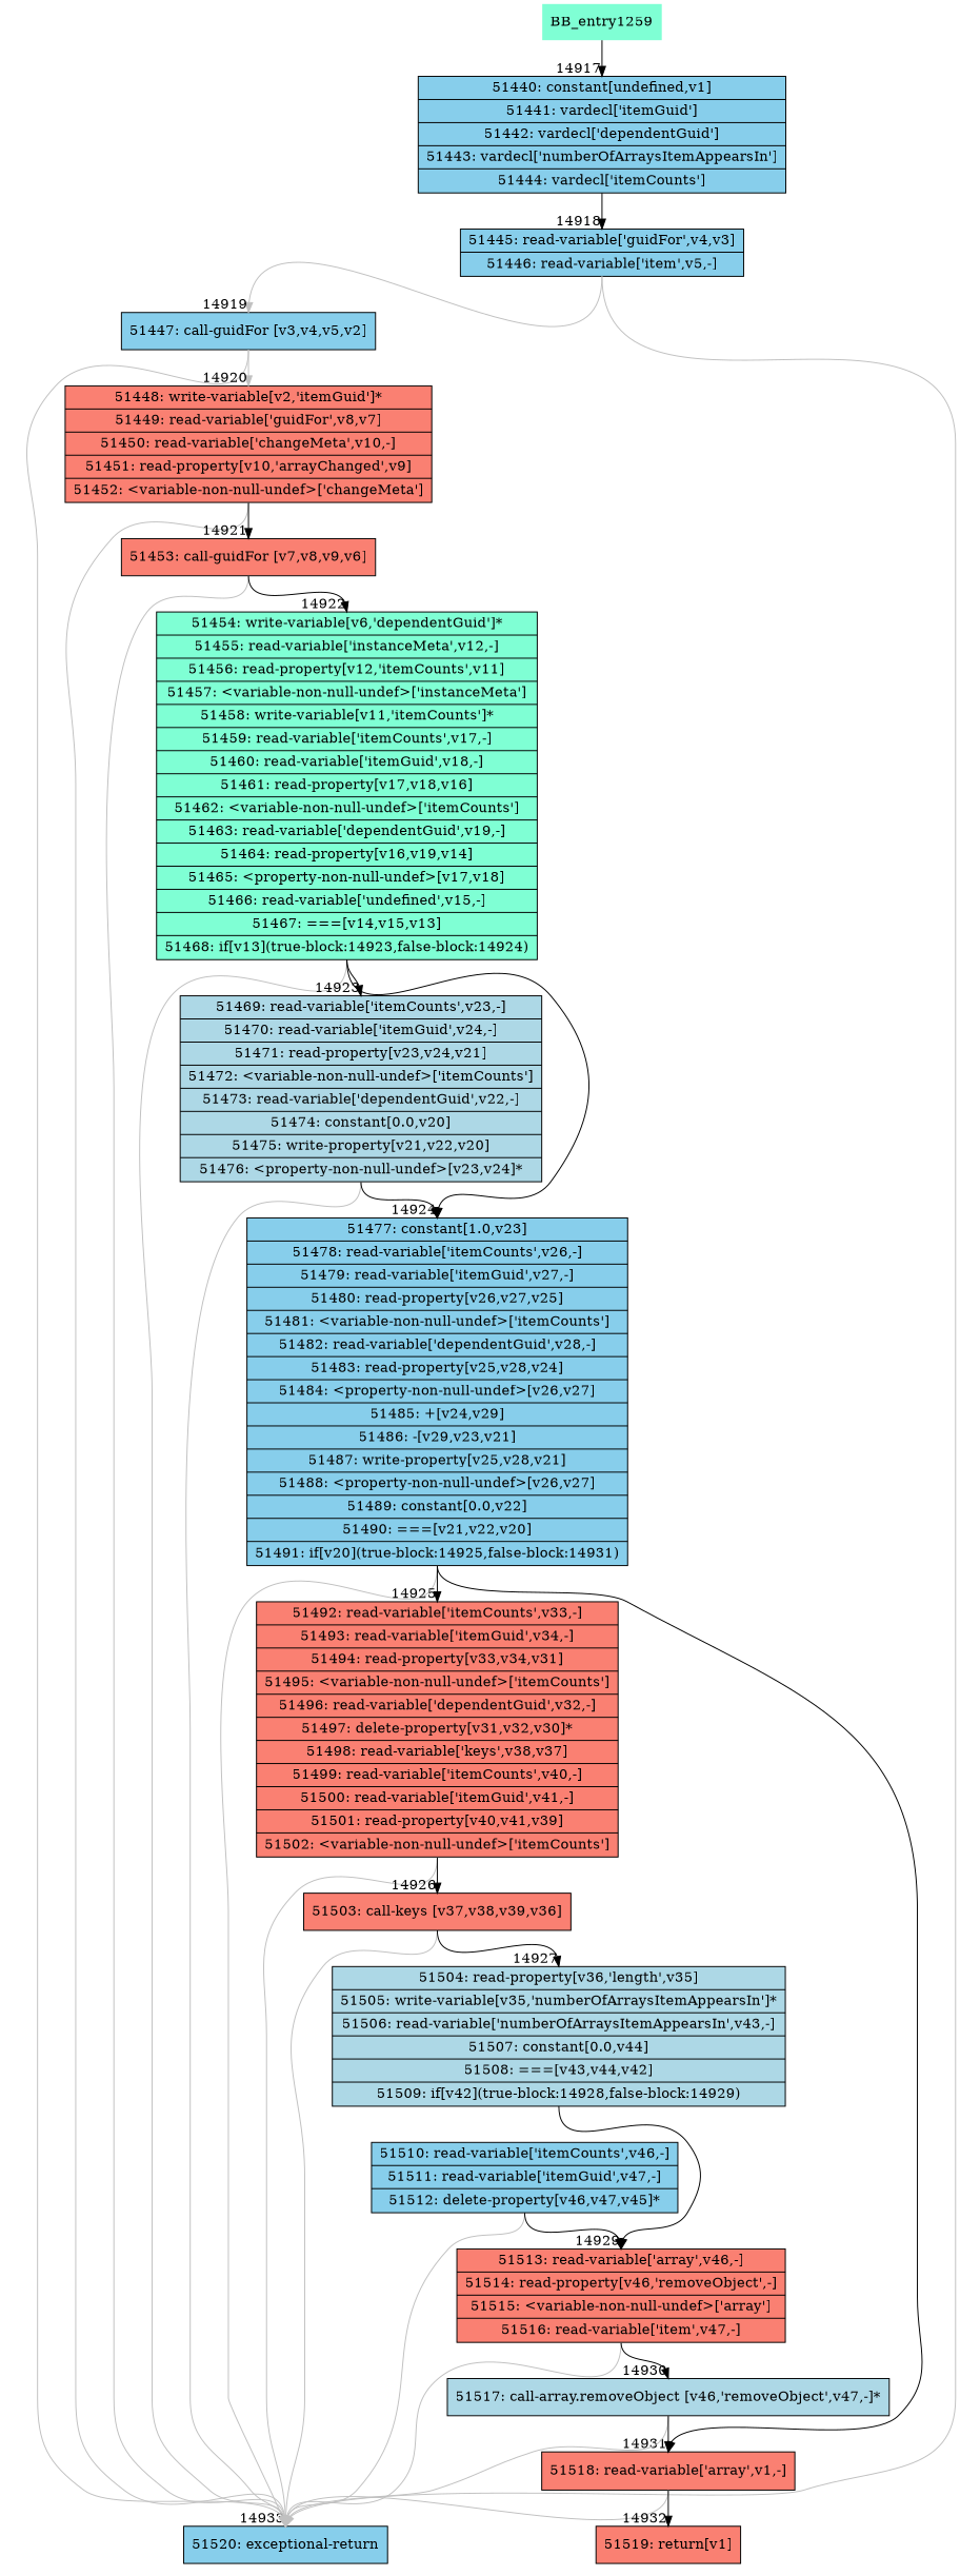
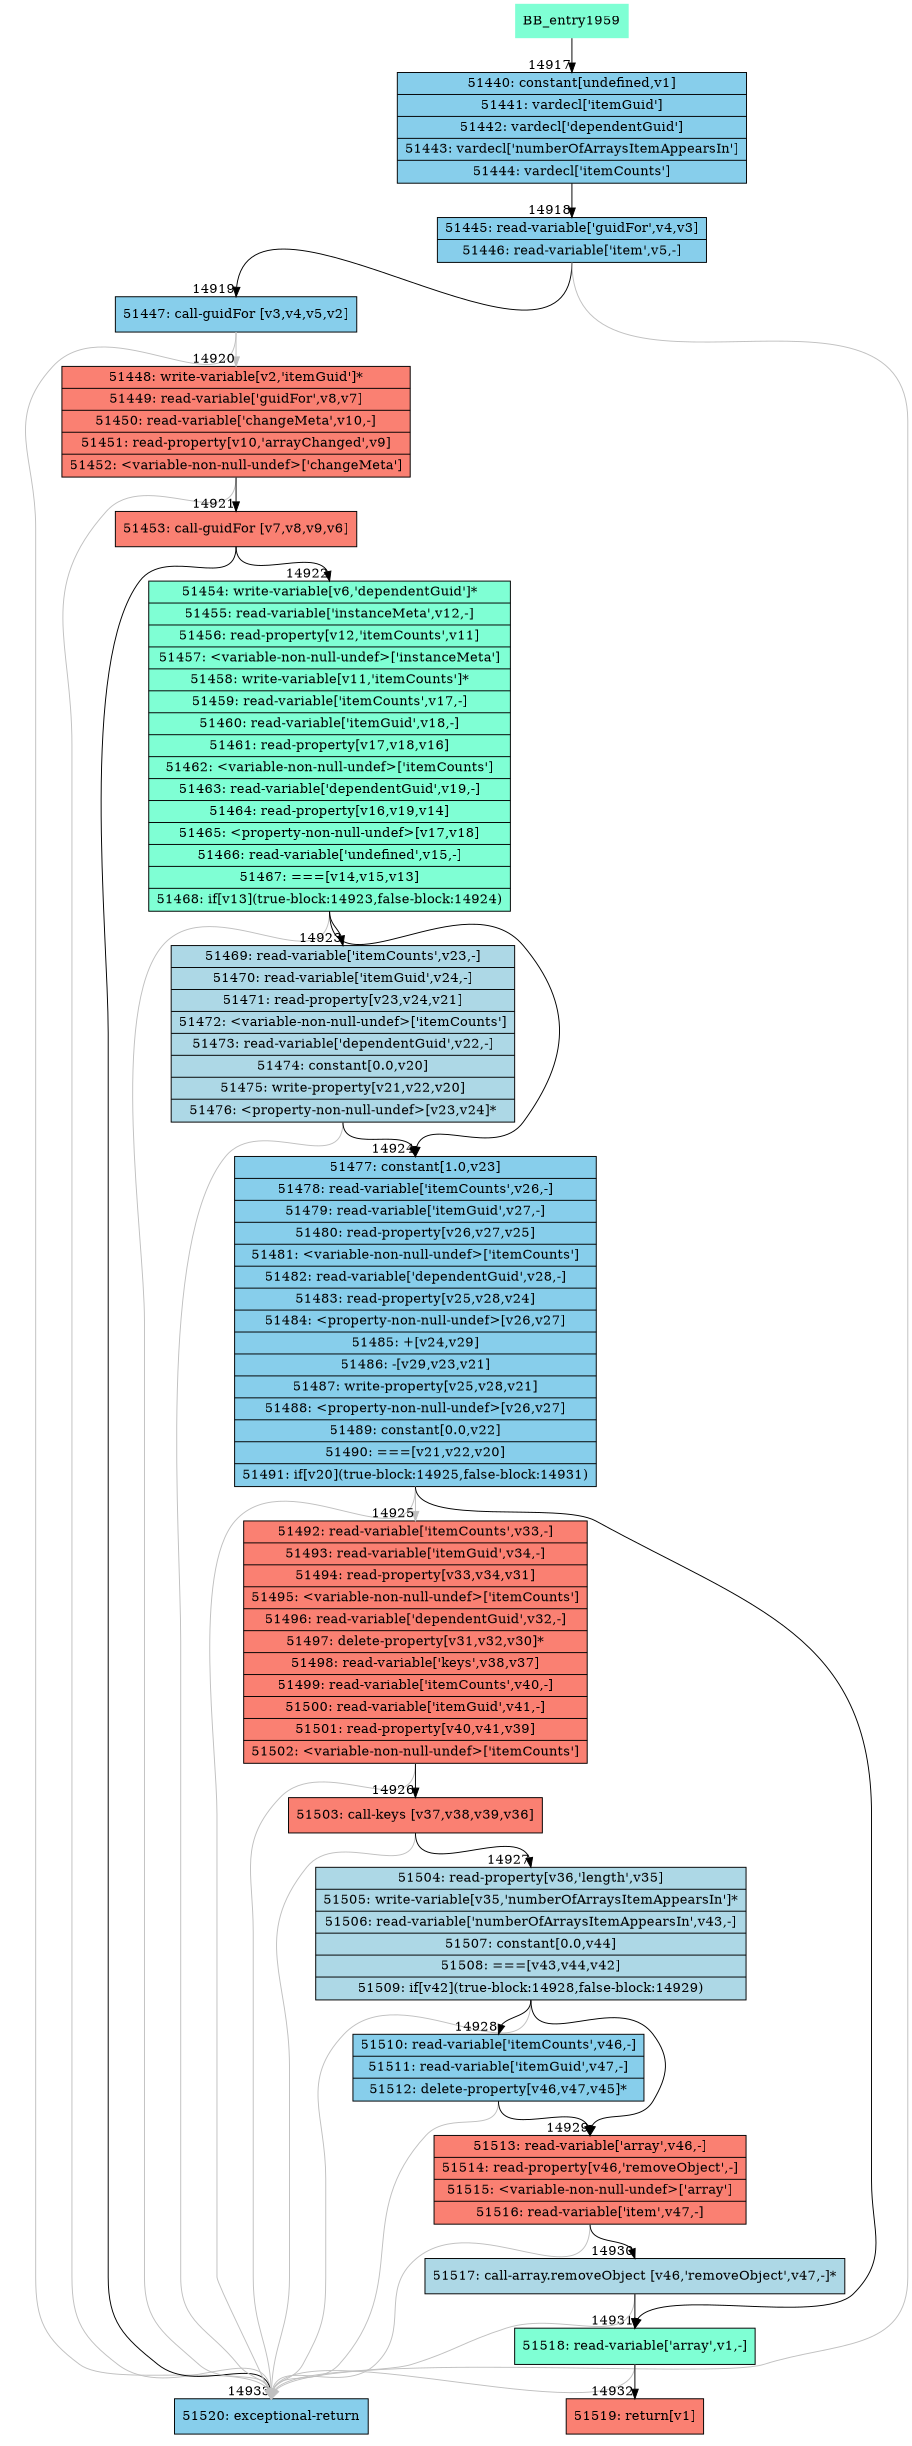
  digraph {
    rankdir=TD
    node [fillcolor=skyblue shape=record style=filled]
    edge [headport=n tailport=s]
-   BB_entry1259 [fillcolor=aquamarine shape=none]
+   BB_entry1259 [fillcolor=aquamarine shape=none label=BB_entry1959]
    n2 [label="{51440: constant[undefined,v1]|51441: vardecl['itemGuid']|51442: vardecl['dependentGuid']|51443: vardecl['numberOfArraysItemAppearsIn']|51444: vardecl['itemCounts']}"]
    n3 [label="{51445: read-variable['guidFor',v4,v3]|51446: read-variable['item',v5,-]}"]
    n4 [label="{51447: call-guidFor [v3,v4,v5,v2]}"]
    n5 [label="{51520: exceptional-return}"]
    n6 [fillcolor=salmon label="{51448: write-variable[v2,'itemGuid']*|51449: read-variable['guidFor',v8,v7]|51450: read-variable['changeMeta',v10,-]|51451: read-property[v10,'arrayChanged',v9]|51452: \<variable-non-null-undef\>['changeMeta']}"]
    n7 [fillcolor=salmon label="{51453: call-guidFor [v7,v8,v9,v6]}"]
    n8 [fillcolor=aquamarine label="{51454: write-variable[v6,'dependentGuid']*|51455: read-variable['instanceMeta',v12,-]|51456: read-property[v12,'itemCounts',v11]|51457: \<variable-non-null-undef\>['instanceMeta']|51458: write-variable[v11,'itemCounts']*|51459: read-variable['itemCounts',v17,-]|51460: read-variable['itemGuid',v18,-]|51461: read-property[v17,v18,v16]|51462: \<variable-non-null-undef\>['itemCounts']|51463: read-variable['dependentGuid',v19,-]|51464: read-property[v16,v19,v14]|51465: \<property-non-null-undef\>[v17,v18]|51466: read-variable['undefined',v15,-]|51467: ===[v14,v15,v13]|51468: if[v13](true-block:14923,false-block:14924)}"]
    n9 [fillcolor=lightblue label="{51469: read-variable['itemCounts',v23,-]|51470: read-variable['itemGuid',v24,-]|51471: read-property[v23,v24,v21]|51472: \<variable-non-null-undef\>['itemCounts']|51473: read-variable['dependentGuid',v22,-]|51474: constant[0.0,v20]|51475: write-property[v21,v22,v20]|51476: \<property-non-null-undef\>[v23,v24]*}"]
    n10 [label="{51477: constant[1.0,v23]|51478: read-variable['itemCounts',v26,-]|51479: read-variable['itemGuid',v27,-]|51480: read-property[v26,v27,v25]|51481: \<variable-non-null-undef\>['itemCounts']|51482: read-variable['dependentGuid',v28,-]|51483: read-property[v25,v28,v24]|51484: \<property-non-null-undef\>[v26,v27]|51485: +[v24,v29]|51486: -[v29,v23,v21]|51487: write-property[v25,v28,v21]|51488: \<property-non-null-undef\>[v26,v27]|51489: constant[0.0,v22]|51490: ===[v21,v22,v20]|51491: if[v20](true-block:14925,false-block:14931)}"]
    n11 [fillcolor=salmon label="{51492: read-variable['itemCounts',v33,-]|51493: read-variable['itemGuid',v34,-]|51494: read-property[v33,v34,v31]|51495: \<variable-non-null-undef\>['itemCounts']|51496: read-variable['dependentGuid',v32,-]|51497: delete-property[v31,v32,v30]*|51498: read-variable['keys',v38,v37]|51499: read-variable['itemCounts',v40,-]|51500: read-variable['itemGuid',v41,-]|51501: read-property[v40,v41,v39]|51502: \<variable-non-null-undef\>['itemCounts']}"]
-   n12 [fillcolor=salmon label="{51518: read-variable['array',v1,-]}"]
+   n12 [fillcolor=aquamarine label="{51518: read-variable['array',v1,-]}"]
    n13 [fillcolor=salmon label="{51503: call-keys [v37,v38,v39,v36]}"]
    n14 [fillcolor=salmon label="{51519: return[v1]}"]
    n15 [fillcolor=lightblue label="{51504: read-property[v36,'length',v35]|51505: write-variable[v35,'numberOfArraysItemAppearsIn']*|51506: read-variable['numberOfArraysItemAppearsIn',v43,-]|51507: constant[0.0,v44]|51508: ===[v43,v44,v42]|51509: if[v42](true-block:14928,false-block:14929)}"]
    n16 [label="{51510: read-variable['itemCounts',v46,-]|51511: read-variable['itemGuid',v47,-]|51512: delete-property[v46,v47,v45]*}"]
    n17 [fillcolor=salmon label="{51513: read-variable['array',v46,-]|51514: read-property[v46,'removeObject',-]|51515: \<variable-non-null-undef\>['array']|51516: read-variable['item',v47,-]}"]
    n18 [fillcolor=lightblue label="{51517: call-array.removeObject [v46,'removeObject',v47,-]*}"]
    BB_entry1259 -> n2 [headlabel="    14917"]
    n2 -> n3 [headlabel="      14918"]
-   n3 -> n4 [headlabel="      14919" color=gray]
+   n3 -> n4 [headlabel="      14919"]
    n3 -> n5 [color=gray headlabel="      14933"]
    n4 -> n5 [color=gray]
    n4 -> n6 [color=gray headlabel="      14920"]
    n6 -> n5 [color=gray]
    n6 -> n7 [headlabel="      14921"]
-   n7 -> n5 [color=gray]
+   n7 -> n5 [color=black]
    n7 -> n8 [headlabel="      14922"]
    n8 -> n5 [color=gray]
    n8 -> n9 [headlabel="      14923"]
    n8 -> n10 [headlabel="      14924"]
    n9 -> n5 [color=gray]
    n9 -> n10
    n10 -> n5 [color=gray]
-   n10 -> n11 [headlabel="      14925"]
+   n10 -> n11 [headlabel="      14925" color=gray]
    n10 -> n12 [headlabel="      14931"]
    n11 -> n5 [color=gray]
    n11 -> n13 [headlabel="      14926"]
    n12 -> n5 [color=gray]
    n12 -> n14 [headlabel="      14932"]
    n13 -> n5 [color=gray]
    n13 -> n15 [headlabel="      14927"]
+   n15 -> n5 [color=gray]
+   n15 -> n16 [headlabel="      14928"]
    n15 -> n17 [headlabel="      14929"]
    n16 -> n5 [color=gray]
    n16 -> n17
    n17 -> n5 [color=gray]
    n17 -> n18 [headlabel="      14930"]
    n18 -> n5 [color=gray]
    n18 -> n12
  }
